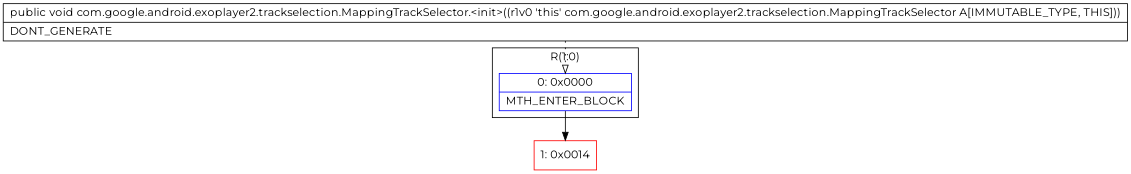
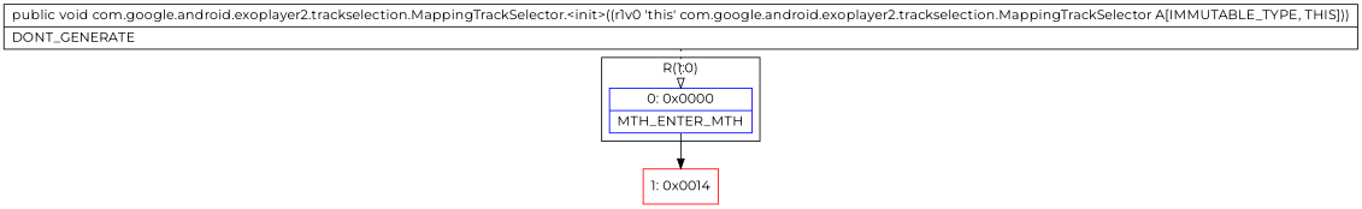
  digraph {
    fontname=Montserrat
    node [shape=record fontname=Montserrat]
    edge [fontname=Montserrat]
-   n1 [color=blue label="{0\:\ 0x0000|MTH_ENTER_BLOCK\l}"]
+   n1 [color=blue label="{0\:\ 0x0000|MTH_ENTER_MTH\l}"]
    n2 [color=red label="{1\:\ 0x0014}"]
    n3 [label="{public void com.google.android.exoplayer2.trackselection.MappingTrackSelector.\<init\>((r1v0 'this' com.google.android.exoplayer2.trackselection.MappingTrackSelector A[IMMUTABLE_TYPE, THIS]))  | DONT_GENERATE\l}"]
    subgraph cluster_1 {
      label="R(1:0)"
      n1
    }
    n1 -> n2 [style=solid arrowhead=normal]
    n3 -> n1 [style=dotted arrowhead=onormal]
  }
